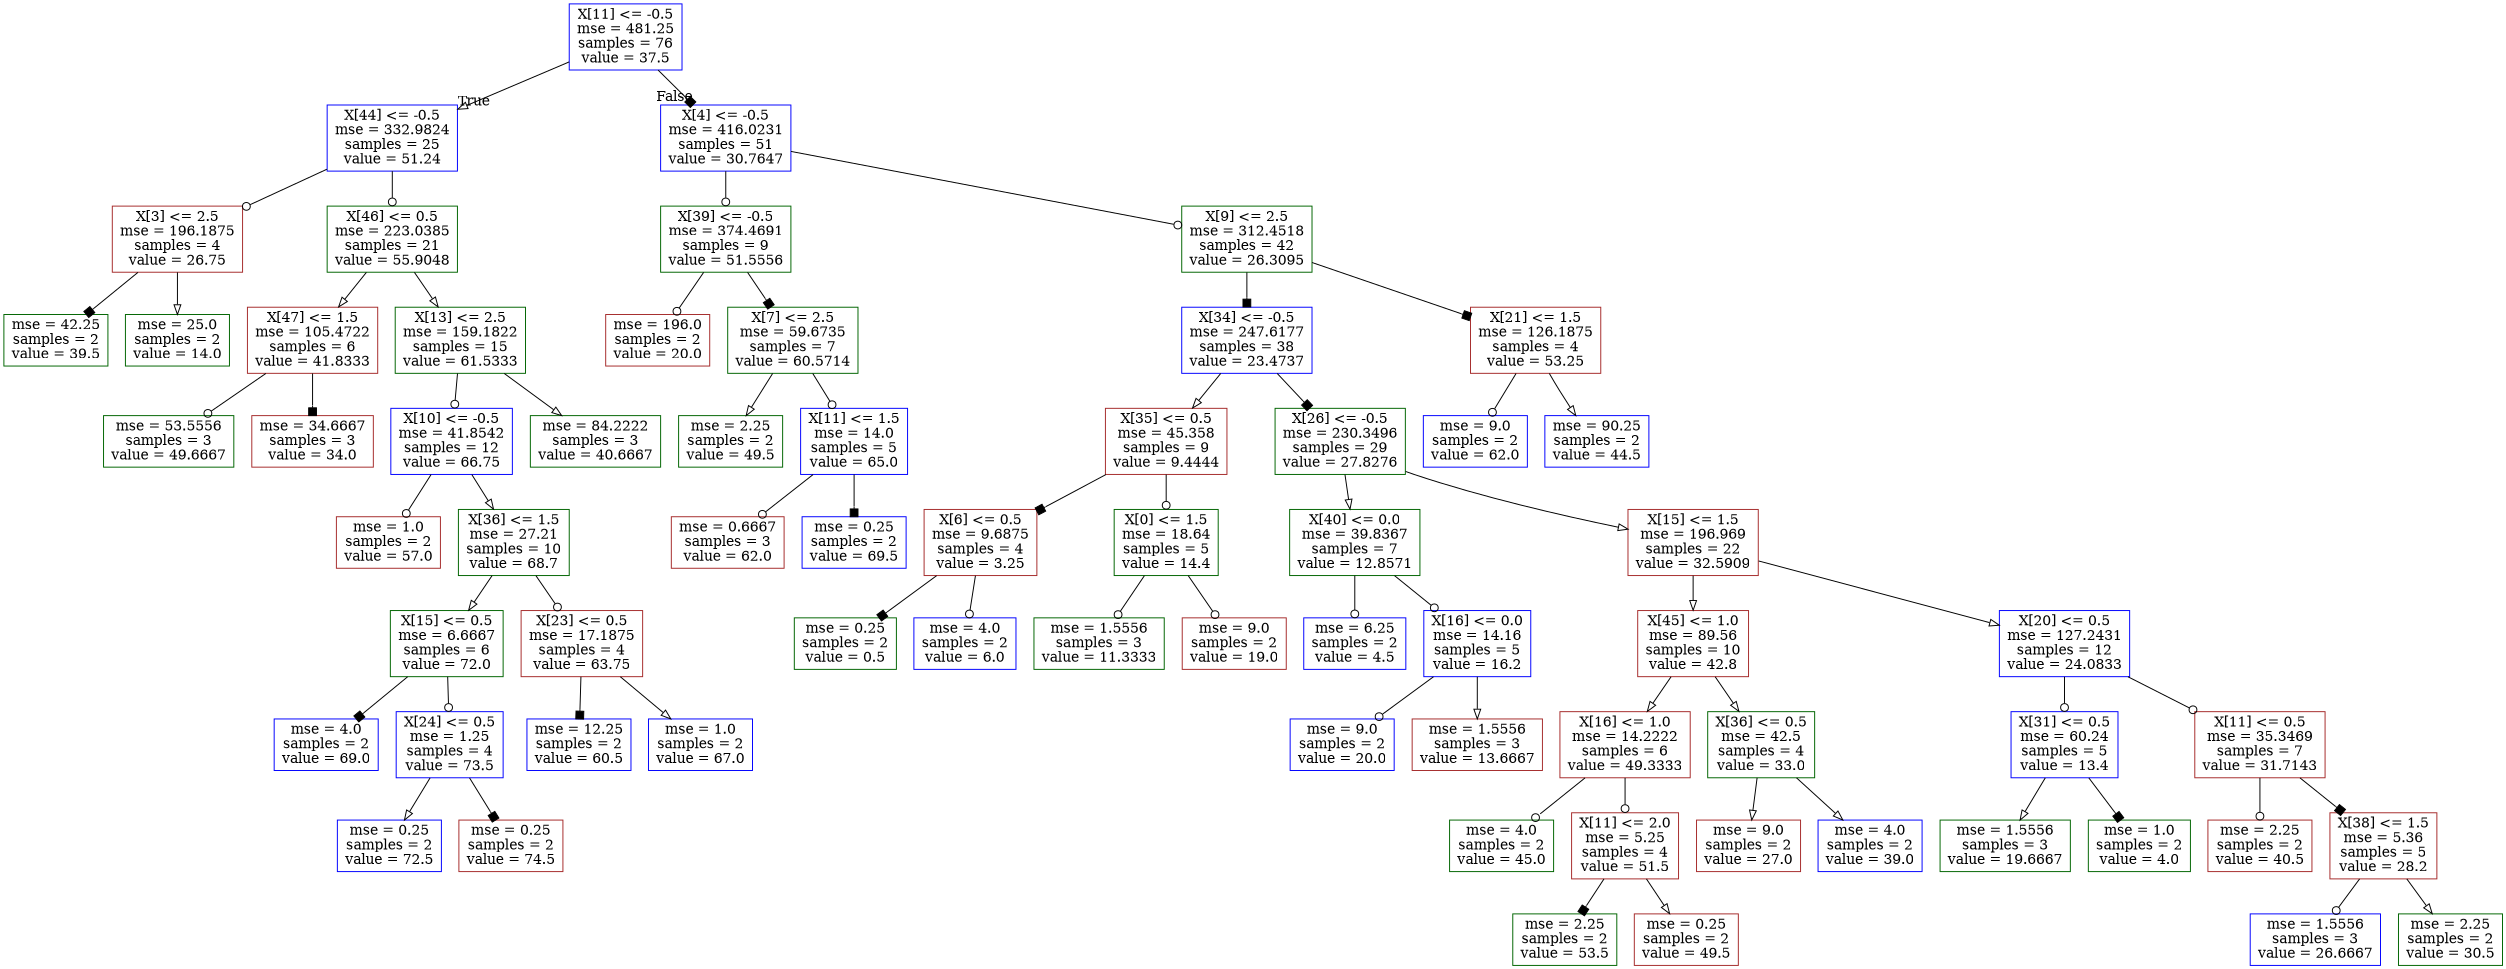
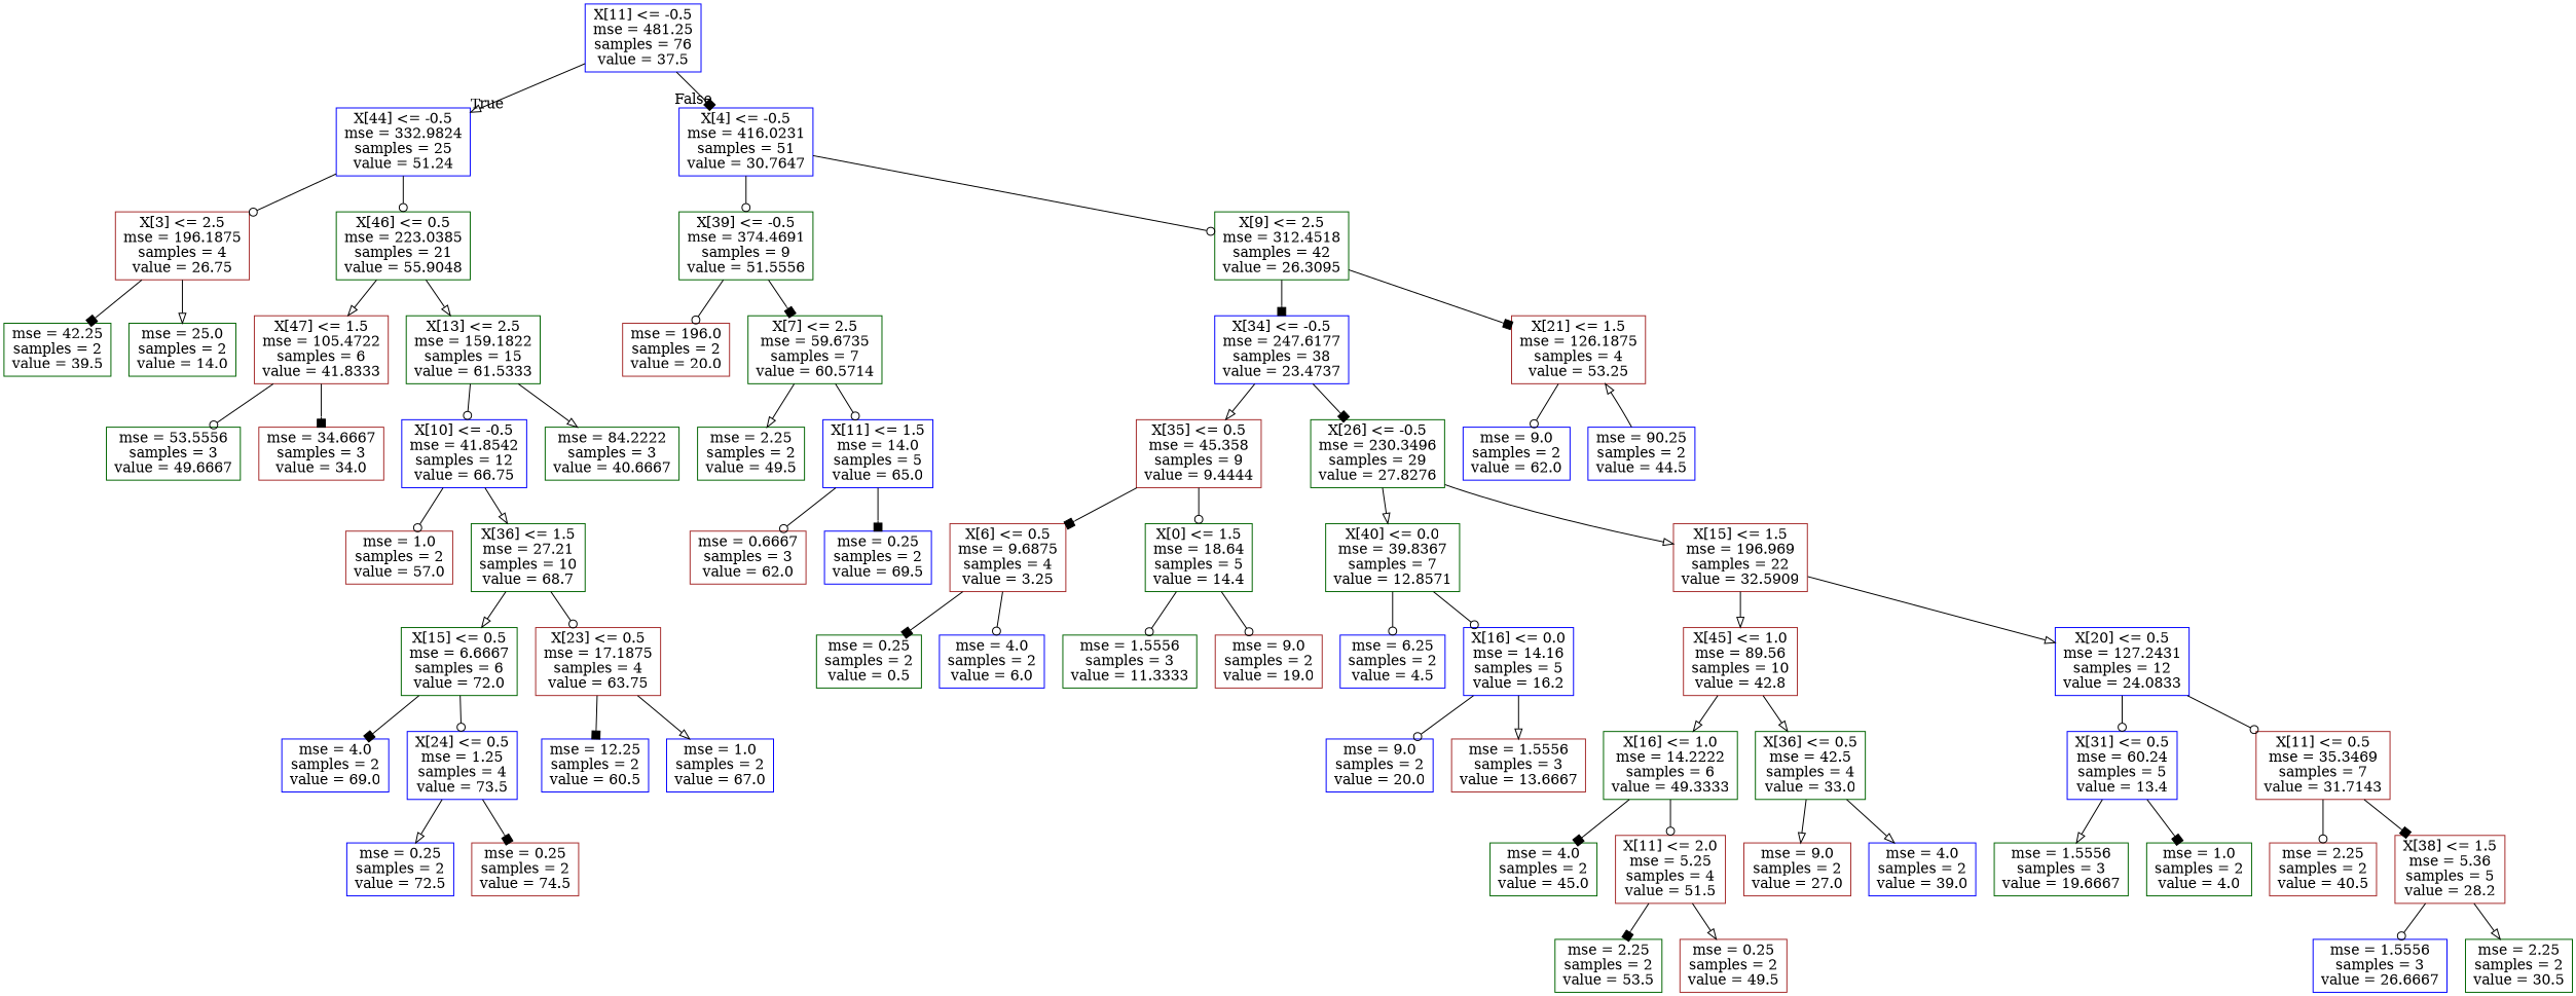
  digraph {
    node [color=darkgreen shape=box]
    edge [arrowhead=odot]
    n1 [color=blue label="X[11] <= -0.5\nmse = 481.25\nsamples = 76\nvalue = 37.5"]
    n2 [color=blue label="X[44] <= -0.5\nmse = 332.9824\nsamples = 25\nvalue = 51.24"]
    n3 [color=blue label="X[4] <= -0.5\nmse = 416.0231\nsamples = 51\nvalue = 30.7647"]
    n4 [color=brown label="X[3] <= 2.5\nmse = 196.1875\nsamples = 4\nvalue = 26.75"]
    n5 [label="X[46] <= 0.5\nmse = 223.0385\nsamples = 21\nvalue = 55.9048"]
    n6 [label="X[39] <= -0.5\nmse = 374.4691\nsamples = 9\nvalue = 51.5556"]
    n7 [label="X[9] <= 2.5\nmse = 312.4518\nsamples = 42\nvalue = 26.3095"]
    n8 [label="mse = 42.25\nsamples = 2\nvalue = 39.5"]
    n9 [label="mse = 25.0\nsamples = 2\nvalue = 14.0"]
    n10 [color=brown label="X[47] <= 1.5\nmse = 105.4722\nsamples = 6\nvalue = 41.8333"]
    n11 [label="X[13] <= 2.5\nmse = 159.1822\nsamples = 15\nvalue = 61.5333"]
    n12 [label="mse = 53.5556\nsamples = 3\nvalue = 49.6667"]
    n13 [color=brown label="mse = 34.6667\nsamples = 3\nvalue = 34.0"]
    n14 [color=blue label="X[10] <= -0.5\nmse = 41.8542\nsamples = 12\nvalue = 66.75"]
    n15 [label="mse = 84.2222\nsamples = 3\nvalue = 40.6667"]
    n16 [color=brown label="mse = 1.0\nsamples = 2\nvalue = 57.0"]
    n17 [label="X[36] <= 1.5\nmse = 27.21\nsamples = 10\nvalue = 68.7"]
    n18 [label="X[15] <= 0.5\nmse = 6.6667\nsamples = 6\nvalue = 72.0"]
    n19 [color=brown label="X[23] <= 0.5\nmse = 17.1875\nsamples = 4\nvalue = 63.75"]
    n20 [color=blue label="mse = 4.0\nsamples = 2\nvalue = 69.0"]
    n21 [color=blue label="X[24] <= 0.5\nmse = 1.25\nsamples = 4\nvalue = 73.5"]
    n22 [color=blue label="mse = 12.25\nsamples = 2\nvalue = 60.5"]
    n23 [color=blue label="mse = 1.0\nsamples = 2\nvalue = 67.0"]
    n24 [color=blue label="mse = 0.25\nsamples = 2\nvalue = 72.5"]
    n25 [color=brown label="mse = 0.25\nsamples = 2\nvalue = 74.5"]
    n26 [color=brown label="mse = 196.0\nsamples = 2\nvalue = 20.0"]
    n27 [label="X[7] <= 2.5\nmse = 59.6735\nsamples = 7\nvalue = 60.5714"]
    n28 [color=blue label="X[34] <= -0.5\nmse = 247.6177\nsamples = 38\nvalue = 23.4737"]
    n29 [color=brown label="X[21] <= 1.5\nmse = 126.1875\nsamples = 4\nvalue = 53.25"]
    n30 [label="mse = 2.25\nsamples = 2\nvalue = 49.5"]
    n31 [color=blue label="X[11] <= 1.5\nmse = 14.0\nsamples = 5\nvalue = 65.0"]
    n32 [color=brown label="mse = 0.6667\nsamples = 3\nvalue = 62.0"]
    n33 [color=blue label="mse = 0.25\nsamples = 2\nvalue = 69.5"]
    n34 [color=brown label="X[35] <= 0.5\nmse = 45.358\nsamples = 9\nvalue = 9.4444"]
    n35 [label="X[26] <= -0.5\nmse = 230.3496\nsamples = 29\nvalue = 27.8276"]
    n36 [color=blue label="mse = 9.0\nsamples = 2\nvalue = 62.0"]
    n37 [color=blue label="mse = 90.25\nsamples = 2\nvalue = 44.5"]
    n38 [color=brown label="X[6] <= 0.5\nmse = 9.6875\nsamples = 4\nvalue = 3.25"]
    n39 [label="X[0] <= 1.5\nmse = 18.64\nsamples = 5\nvalue = 14.4"]
    n40 [label="X[40] <= 0.0\nmse = 39.8367\nsamples = 7\nvalue = 12.8571"]
    n41 [color=brown label="X[15] <= 1.5\nmse = 196.969\nsamples = 22\nvalue = 32.5909"]
    n42 [label="mse = 0.25\nsamples = 2\nvalue = 0.5"]
    n43 [color=blue label="mse = 4.0\nsamples = 2\nvalue = 6.0"]
    n44 [label="mse = 1.5556\nsamples = 3\nvalue = 11.3333"]
    n45 [color=brown label="mse = 9.0\nsamples = 2\nvalue = 19.0"]
    n46 [color=blue label="mse = 6.25\nsamples = 2\nvalue = 4.5"]
    n47 [color=blue label="X[16] <= 0.0\nmse = 14.16\nsamples = 5\nvalue = 16.2"]
    n48 [color=brown label="X[45] <= 1.0\nmse = 89.56\nsamples = 10\nvalue = 42.8"]
    n49 [color=blue label="X[20] <= 0.5\nmse = 127.2431\nsamples = 12\nvalue = 24.0833"]
    n50 [color=blue label="mse = 9.0\nsamples = 2\nvalue = 20.0"]
    n51 [color=brown label="mse = 1.5556\nsamples = 3\nvalue = 13.6667"]
-   n52 [color=brown label="X[16] <= 1.0\nmse = 14.2222\nsamples = 6\nvalue = 49.3333"]
+   n52 [label="X[16] <= 1.0\nmse = 14.2222\nsamples = 6\nvalue = 49.3333"]
    n53 [label="X[36] <= 0.5\nmse = 42.5\nsamples = 4\nvalue = 33.0"]
    n54 [color=blue label="X[31] <= 0.5\nmse = 60.24\nsamples = 5\nvalue = 13.4"]
    n55 [color=brown label="X[11] <= 0.5\nmse = 35.3469\nsamples = 7\nvalue = 31.7143"]
    n56 [label="mse = 4.0\nsamples = 2\nvalue = 45.0"]
    n57 [color=brown label="X[11] <= 2.0\nmse = 5.25\nsamples = 4\nvalue = 51.5"]
    n58 [color=brown label="mse = 9.0\nsamples = 2\nvalue = 27.0"]
    n59 [color=blue label="mse = 4.0\nsamples = 2\nvalue = 39.0"]
    n60 [label="mse = 2.25\nsamples = 2\nvalue = 53.5"]
    n61 [color=brown label="mse = 0.25\nsamples = 2\nvalue = 49.5"]
    n62 [label="mse = 1.5556\nsamples = 3\nvalue = 19.6667"]
    n63 [label="mse = 1.0\nsamples = 2\nvalue = 4.0"]
    n64 [color=brown label="mse = 2.25\nsamples = 2\nvalue = 40.5"]
    n65 [color=brown label="X[38] <= 1.5\nmse = 5.36\nsamples = 5\nvalue = 28.2"]
    n66 [color=blue label="mse = 1.5556\nsamples = 3\nvalue = 26.6667"]
    n67 [label="mse = 2.25\nsamples = 2\nvalue = 30.5"]
    n1 -> n2 [arrowhead=onormal headlabel=True labelangle=45 labeldistance=2.5]
    n1 -> n3 [arrowhead=box headlabel=False labelangle=-45 labeldistance=2.5]
    n2 -> n4
    n2 -> n5
    n3 -> n6
    n3 -> n7
    n4 -> n8 [arrowhead=box]
    n4 -> n9 [arrowhead=onormal]
    n5 -> n10 [arrowhead=onormal]
    n5 -> n11 [arrowhead=onormal]
    n6 -> n26
    n6 -> n27 [arrowhead=box]
    n7 -> n28 [arrowhead=box]
    n7 -> n29 [arrowhead=box]
    n10 -> n12
    n10 -> n13 [arrowhead=box]
    n11 -> n14
    n11 -> n15 [arrowhead=onormal]
    n14 -> n16
    n14 -> n17 [arrowhead=onormal]
    n17 -> n18 [arrowhead=onormal]
    n17 -> n19
    n18 -> n20 [arrowhead=box]
    n18 -> n21
    n19 -> n22 [arrowhead=box]
    n19 -> n23 [arrowhead=onormal]
    n21 -> n24 [arrowhead=onormal]
    n21 -> n25 [arrowhead=box]
    n27 -> n30 [arrowhead=onormal]
    n27 -> n31
    n28 -> n34 [arrowhead=onormal]
    n28 -> n35 [arrowhead=box]
    n29 -> n36
-   n29 -> n37 [arrowhead=onormal]
+   n37 -> n29 [arrowhead=onormal]
    n31 -> n32
    n31 -> n33 [arrowhead=box]
    n34 -> n38 [arrowhead=box]
    n34 -> n39
    n35 -> n40 [arrowhead=onormal]
    n35 -> n41 [arrowhead=onormal]
    n38 -> n42 [arrowhead=box]
    n38 -> n43
    n39 -> n44
    n39 -> n45
    n40 -> n46
    n40 -> n47
    n41 -> n48 [arrowhead=onormal]
    n41 -> n49 [arrowhead=onormal]
    n47 -> n50
    n47 -> n51 [arrowhead=onormal]
    n48 -> n52 [arrowhead=onormal]
    n48 -> n53 [arrowhead=onormal]
    n49 -> n54
    n49 -> n55
-   n52 -> n56
+   n52 -> n56 [arrowhead=box]
    n52 -> n57
    n53 -> n58 [arrowhead=onormal]
    n53 -> n59 [arrowhead=onormal]
    n54 -> n62 [arrowhead=onormal]
    n54 -> n63 [arrowhead=box]
    n55 -> n64
    n55 -> n65 [arrowhead=box]
    n57 -> n60 [arrowhead=box]
    n57 -> n61 [arrowhead=onormal]
    n65 -> n66
    n65 -> n67 [arrowhead=onormal]
  }
